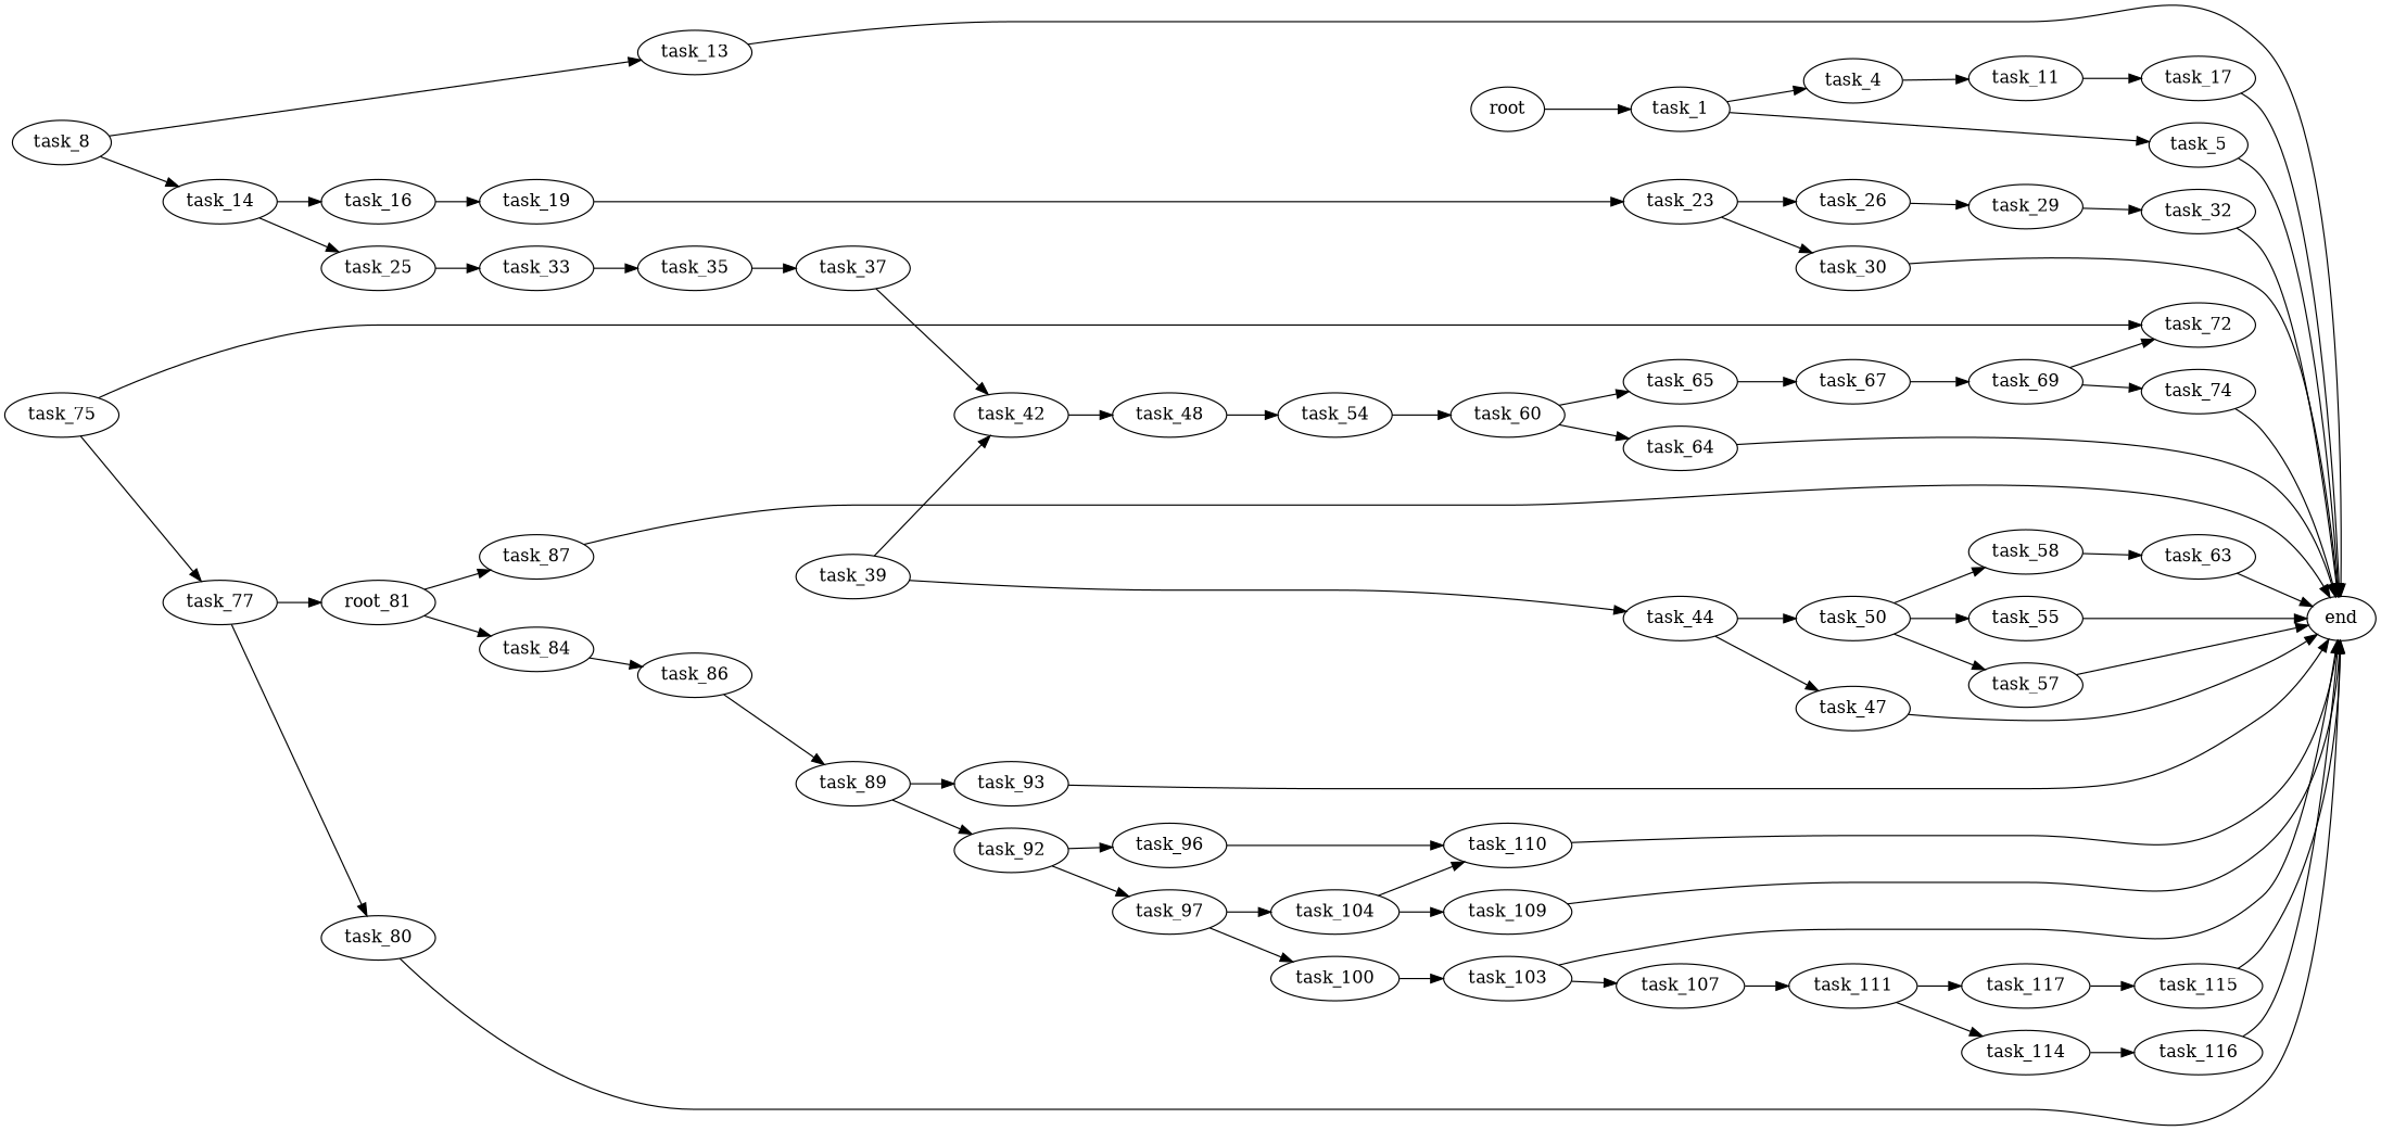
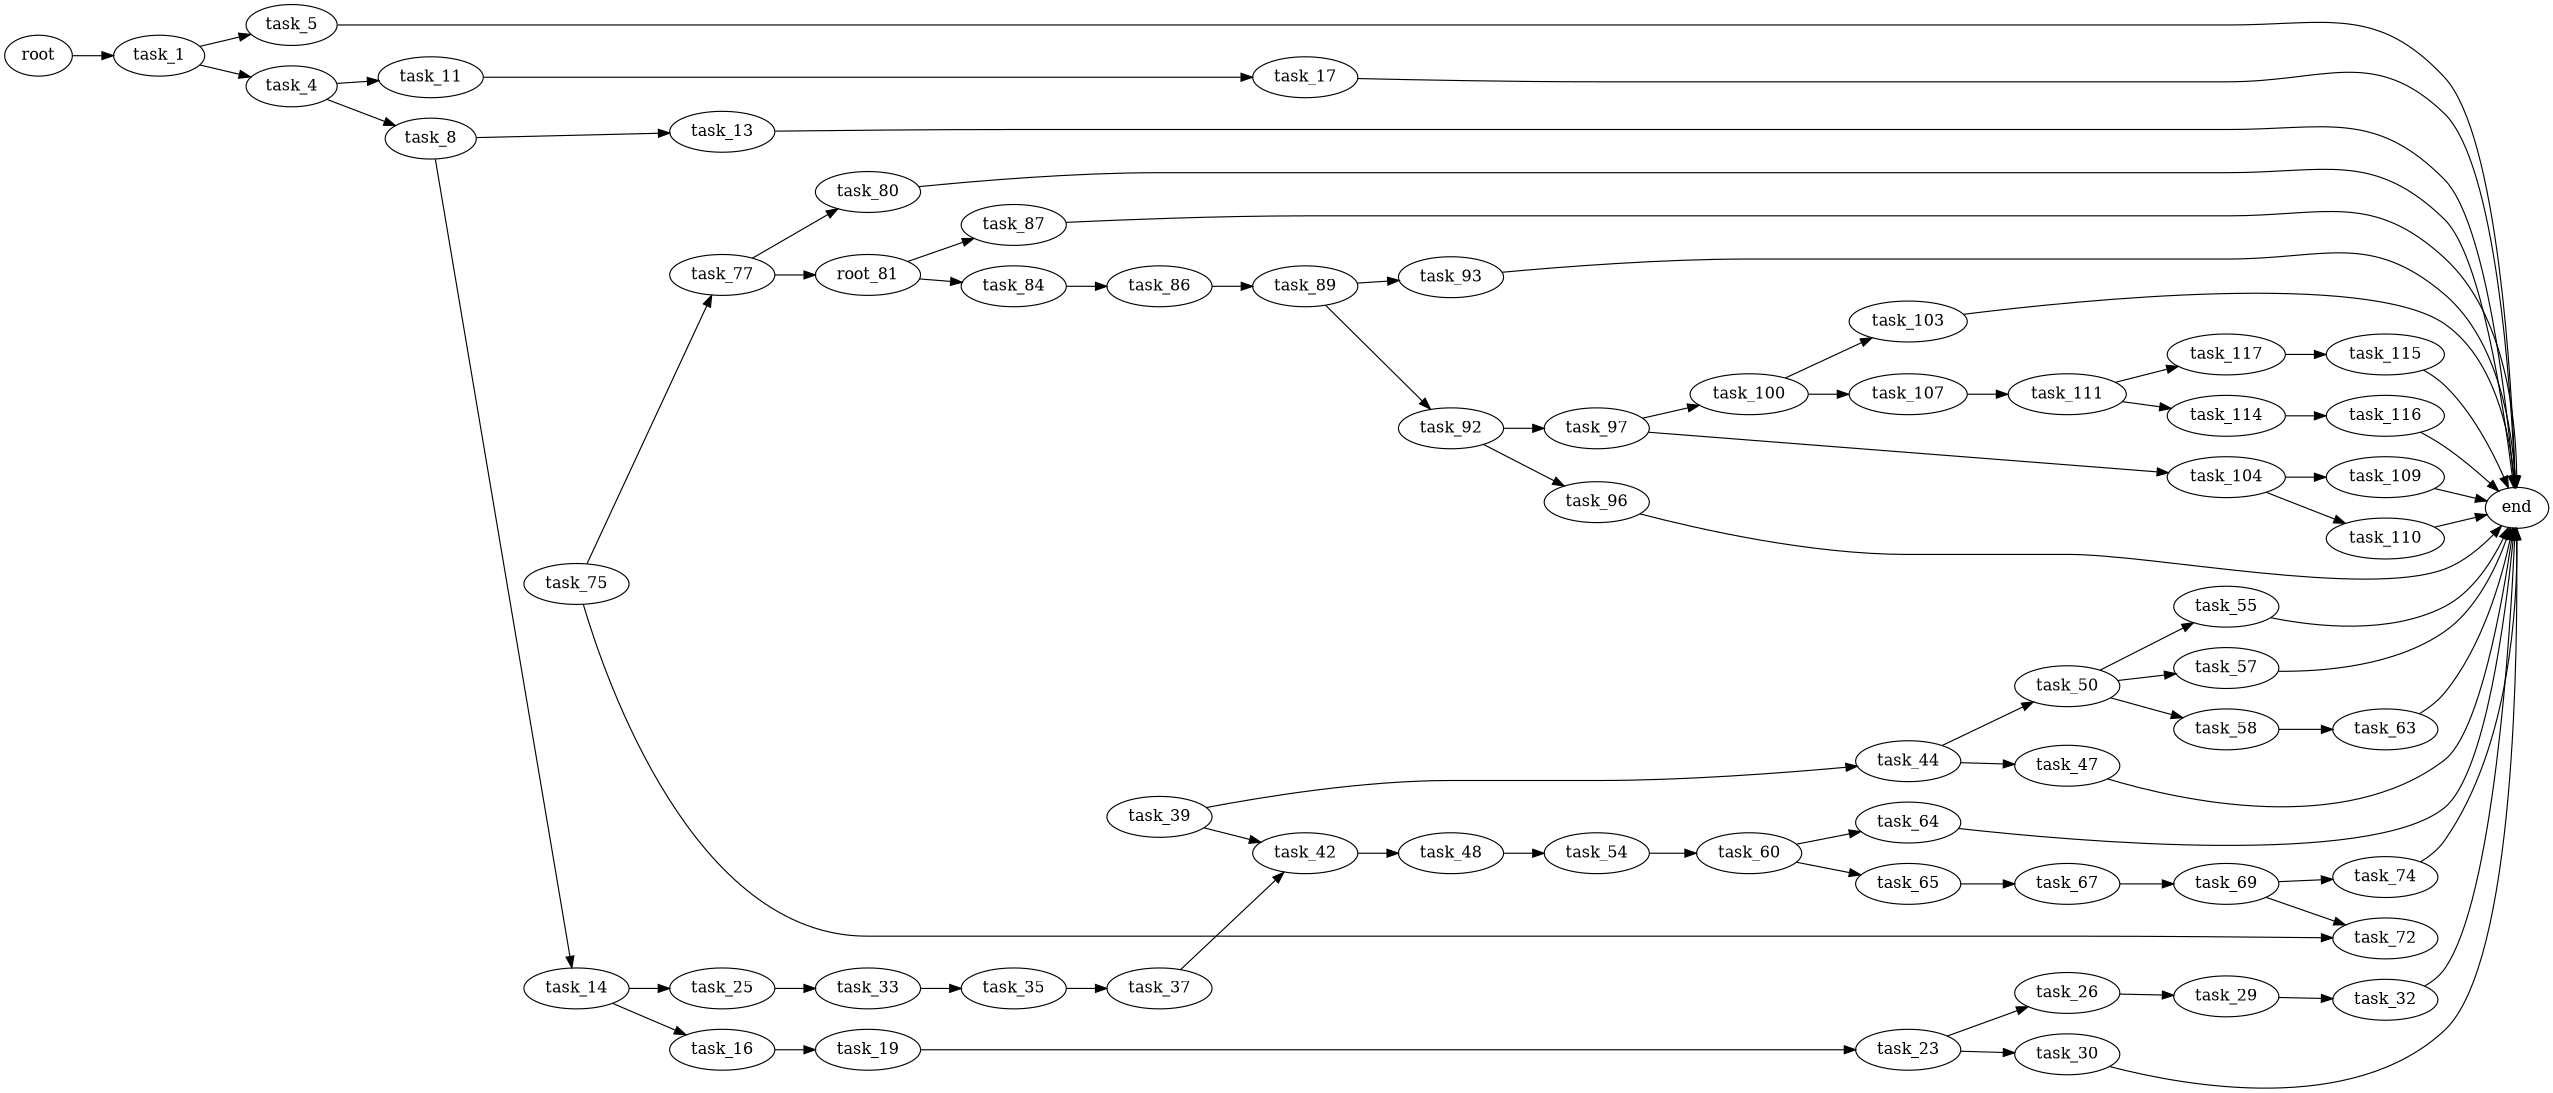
  digraph {
    rankdir=LR
    root
    task_1
    task_4
    task_5
    task_8
    task_11
    end
    task_13
    task_14
    task_17
    task_16
    task_25
    task_19
    n14 [label=task_23]
    task_26
    task_30
    task_33
    task_29
    task_35
    task_32
    task_37
    task_42
    task_39
    task_44
    task_48
    task_47
    task_50
    task_54
    task_55
    task_57
    task_58
    task_60
    task_63
    task_64
    task_65
    task_67
    task_69
    task_72
    task_74
    task_75
    task_77
    task_80
    n43 [label=root_81]
    task_84
    task_87
    task_86
    task_89
    task_92
    task_93
    task_96
    task_97
    task_100
    task_104
    task_103
    task_107
    task_109
    task_110
    task_111
    task_114
    task_117
    task_116
    n62 [label=task_115]
    root -> task_1
    task_1 -> task_4
    task_1 -> task_5
+   task_4 -> task_8
    task_4 -> task_11
    task_5 -> end
    task_8 -> task_13
    task_8 -> task_14
    task_11 -> task_17
    task_13 -> end
    task_14 -> task_16
    task_14 -> task_25
    task_17 -> end
    task_16 -> task_19
    task_25 -> task_33
    task_19 -> n14
    n14 -> task_26
    n14 -> task_30
    task_26 -> task_29
    task_30 -> end
    task_33 -> task_35
    task_29 -> task_32
    task_35 -> task_37
    task_32 -> end
    task_37 -> task_42
    task_42 -> task_48
    task_39 -> task_42
    task_39 -> task_44
    task_44 -> task_47
    task_44 -> task_50
    task_48 -> task_54
    task_47 -> end
    task_50 -> task_55
    task_50 -> task_57
    task_50 -> task_58
    task_54 -> task_60
    task_55 -> end
    task_57 -> end
    task_58 -> task_63
    task_60 -> task_64
    task_60 -> task_65
    task_63 -> end
    task_64 -> end
    task_65 -> task_67
    task_67 -> task_69
    task_69 -> task_72
    task_69 -> task_74
    task_74 -> end
    task_75 -> task_72
    task_75 -> task_77
    task_77 -> task_80
    task_77 -> n43
    task_80 -> end
    n43 -> task_84
    n43 -> task_87
    task_84 -> task_86
    task_87 -> end
    task_86 -> task_89
    task_89 -> task_92
    task_89 -> task_93
    task_92 -> task_96
    task_92 -> task_97
    task_93 -> end
-   task_96 -> task_110
+   task_96 -> end
    task_97 -> task_100
    task_97 -> task_104
    task_100 -> task_103
-   task_103 -> task_107
+   task_100 -> task_107
    task_104 -> task_109
    task_104 -> task_110
    task_103 -> end
    task_107 -> task_111
    task_109 -> end
    task_110 -> end
    task_111 -> task_114
    task_111 -> task_117
    task_114 -> task_116
    task_117 -> n62
    task_116 -> end
    n62 -> end
  }
